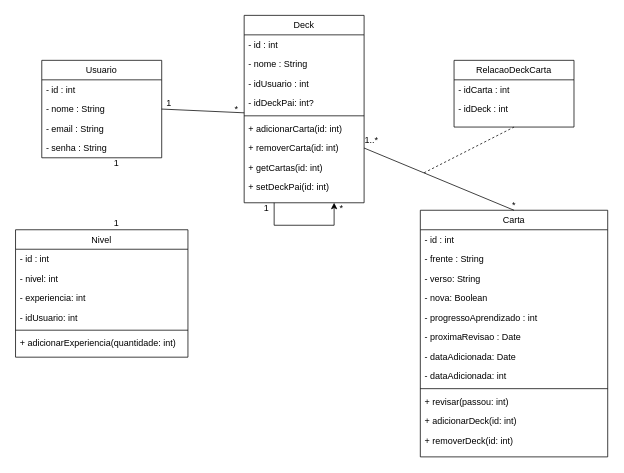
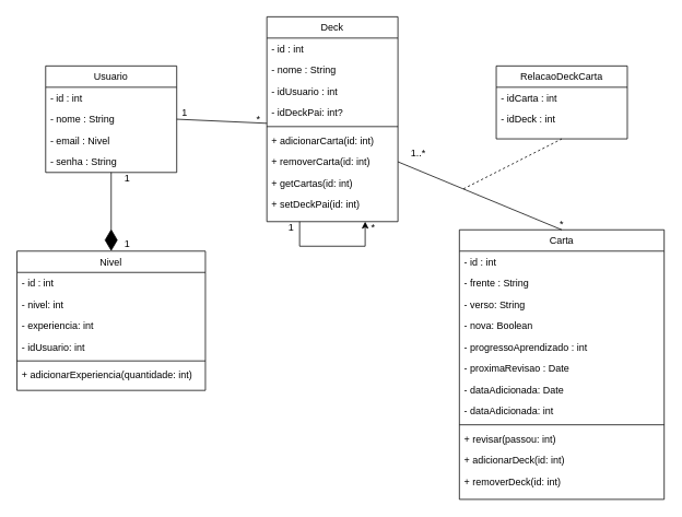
  <mxCell id="0" />
  <mxCell id="1" parent="0" />
  <mxCell id="2" value="Usuario" style="swimlane;fontStyle=0;align=center;verticalAlign=top;childLayout=stackLayout;horizontal=1;startSize=26;horizontalStack=0;resizeParent=1;resizeLast=0;collapsible=1;marginBottom=0;rounded=0;shadow=0;strokeWidth=1;" vertex="1" parent="1"><mxGeometry x="55" y="80" width="160" height="130" as="geometry"><mxRectangle x="550" y="140" width="160" height="26" as="alternateBounds" /></mxGeometry></mxCell>
  <mxCell id="3" value="- id : int" style="text;align=left;verticalAlign=top;spacingLeft=4;spacingRight=4;overflow=hidden;rotatable=0;points=[[0,0.5],[1,0.5]];portConstraint=eastwest;" vertex="1" parent="2"><mxGeometry y="26" width="160" height="26" as="geometry" /></mxCell>
  <mxCell id="4" value="- nome : String" style="text;align=left;verticalAlign=top;spacingLeft=4;spacingRight=4;overflow=hidden;rotatable=0;points=[[0,0.5],[1,0.5]];portConstraint=eastwest;rounded=0;shadow=0;html=0;" vertex="1" parent="2"><mxGeometry y="52" width="160" height="26" as="geometry" /></mxCell>
- <mxCell id="5" value="- email : String" style="text;align=left;verticalAlign=top;spacingLeft=4;spacingRight=4;overflow=hidden;rotatable=0;points=[[0,0.5],[1,0.5]];portConstraint=eastwest;rounded=0;shadow=0;html=0;" vertex="1" parent="2"><mxGeometry y="78" width="160" height="26" as="geometry" /></mxCell>
+ <mxCell id="5" value="- email : Nivel" style="text;align=left;verticalAlign=top;spacingLeft=4;spacingRight=4;overflow=hidden;rotatable=0;points=[[0,0.5],[1,0.5]];portConstraint=eastwest;rounded=0;shadow=0;html=0;" vertex="1" parent="2"><mxGeometry y="78" width="160" height="26" as="geometry" /></mxCell>
  <mxCell id="6" value="- senha : String" style="text;align=left;verticalAlign=top;spacingLeft=4;spacingRight=4;overflow=hidden;rotatable=0;points=[[0,0.5],[1,0.5]];portConstraint=eastwest;rounded=0;shadow=0;html=0;" vertex="1" parent="2"><mxGeometry y="104" width="160" height="26" as="geometry" /></mxCell>
  <mxCell id="7" value="Deck" style="swimlane;fontStyle=0;align=center;verticalAlign=top;childLayout=stackLayout;horizontal=1;startSize=26;horizontalStack=0;resizeParent=1;resizeLast=0;collapsible=1;marginBottom=0;rounded=0;shadow=0;strokeWidth=1;" vertex="1" parent="1"><mxGeometry x="325" y="20" width="160" height="250" as="geometry"><mxRectangle x="550" y="140" width="160" height="26" as="alternateBounds" /></mxGeometry></mxCell>
  <mxCell id="8" value="- id : int" style="text;align=left;verticalAlign=top;spacingLeft=4;spacingRight=4;overflow=hidden;rotatable=0;points=[[0,0.5],[1,0.5]];portConstraint=eastwest;" vertex="1" parent="7"><mxGeometry y="26" width="160" height="26" as="geometry" /></mxCell>
  <mxCell id="9" value="- nome : String" style="text;align=left;verticalAlign=top;spacingLeft=4;spacingRight=4;overflow=hidden;rotatable=0;points=[[0,0.5],[1,0.5]];portConstraint=eastwest;rounded=0;shadow=0;html=0;" vertex="1" parent="7"><mxGeometry y="52" width="160" height="26" as="geometry" /></mxCell>
  <mxCell id="10" value="- idUsuario : int" style="text;align=left;verticalAlign=top;spacingLeft=4;spacingRight=4;overflow=hidden;rotatable=0;points=[[0,0.5],[1,0.5]];portConstraint=eastwest;rounded=0;shadow=0;html=0;" vertex="1" parent="7"><mxGeometry y="78" width="160" height="26" as="geometry" /></mxCell>
  <mxCell id="11" value="- idDeckPai: int?" style="text;align=left;verticalAlign=top;spacingLeft=4;spacingRight=4;overflow=hidden;rotatable=0;points=[[0,0.5],[1,0.5]];portConstraint=eastwest;rounded=0;shadow=0;html=0;" vertex="1" parent="7"><mxGeometry y="104" width="160" height="26" as="geometry" /></mxCell>
  <mxCell id="12" value="" style="line;html=1;strokeWidth=1;align=left;verticalAlign=middle;spacingTop=-1;spacingLeft=3;spacingRight=3;rotatable=0;labelPosition=right;points=[];portConstraint=eastwest;" vertex="1" parent="7"><mxGeometry y="130" width="160" height="8" as="geometry" /></mxCell>
  <mxCell id="13" value="+ adicionarCarta(id: int)" style="text;align=left;verticalAlign=top;spacingLeft=4;spacingRight=4;overflow=hidden;rotatable=0;points=[[0,0.5],[1,0.5]];portConstraint=eastwest;" vertex="1" parent="7"><mxGeometry y="138" width="160" height="26" as="geometry" /></mxCell>
  <mxCell id="14" value="+ removerCarta(id: int)" style="text;align=left;verticalAlign=top;spacingLeft=4;spacingRight=4;overflow=hidden;rotatable=0;points=[[0,0.5],[1,0.5]];portConstraint=eastwest;" vertex="1" parent="7"><mxGeometry y="164" width="160" height="26" as="geometry" /></mxCell>
  <mxCell id="15" value="+ getCartas(id: int)" style="text;align=left;verticalAlign=top;spacingLeft=4;spacingRight=4;overflow=hidden;rotatable=0;points=[[0,0.5],[1,0.5]];portConstraint=eastwest;" vertex="1" parent="7"><mxGeometry y="190" width="160" height="26" as="geometry" /></mxCell>
  <mxCell id="16" value="+ setDeckPai(id: int)" style="text;align=left;verticalAlign=top;spacingLeft=4;spacingRight=4;overflow=hidden;rotatable=0;points=[[0,0.5],[1,0.5]];portConstraint=eastwest;" vertex="1" parent="7"><mxGeometry y="216" width="160" height="26" as="geometry" /></mxCell>
  <mxCell id="17" value="Carta" style="swimlane;fontStyle=0;align=center;verticalAlign=top;childLayout=stackLayout;horizontal=1;startSize=26;horizontalStack=0;resizeParent=1;resizeLast=0;collapsible=1;marginBottom=0;rounded=0;shadow=0;strokeWidth=1;" vertex="1" parent="1"><mxGeometry x="560" y="280" width="250" height="329" as="geometry"><mxRectangle x="550" y="140" width="160" height="26" as="alternateBounds" /></mxGeometry></mxCell>
  <mxCell id="18" value="- id : int" style="text;align=left;verticalAlign=top;spacingLeft=4;spacingRight=4;overflow=hidden;rotatable=0;points=[[0,0.5],[1,0.5]];portConstraint=eastwest;" vertex="1" parent="17"><mxGeometry y="26" width="250" height="26" as="geometry" /></mxCell>
  <mxCell id="19" value="- frente : String" style="text;align=left;verticalAlign=top;spacingLeft=4;spacingRight=4;overflow=hidden;rotatable=0;points=[[0,0.5],[1,0.5]];portConstraint=eastwest;rounded=0;shadow=0;html=0;" vertex="1" parent="17"><mxGeometry y="52" width="250" height="26" as="geometry" /></mxCell>
  <mxCell id="20" value="- verso: String" style="text;align=left;verticalAlign=top;spacingLeft=4;spacingRight=4;overflow=hidden;rotatable=0;points=[[0,0.5],[1,0.5]];portConstraint=eastwest;rounded=0;shadow=0;html=0;" vertex="1" parent="17"><mxGeometry y="78" width="250" height="26" as="geometry" /></mxCell>
  <mxCell id="21" value="- nova: Boolean" style="text;align=left;verticalAlign=top;spacingLeft=4;spacingRight=4;overflow=hidden;rotatable=0;points=[[0,0.5],[1,0.5]];portConstraint=eastwest;rounded=0;shadow=0;html=0;" vertex="1" parent="17"><mxGeometry y="104" width="250" height="26" as="geometry" /></mxCell>
  <mxCell id="22" value="- progressoAprendizado : int" style="text;align=left;verticalAlign=top;spacingLeft=4;spacingRight=4;overflow=hidden;rotatable=0;points=[[0,0.5],[1,0.5]];portConstraint=eastwest;rounded=0;shadow=0;html=0;" vertex="1" parent="17"><mxGeometry y="130" width="250" height="26" as="geometry" /></mxCell>
  <mxCell id="23" value="- proximaRevisao : Date" style="text;align=left;verticalAlign=top;spacingLeft=4;spacingRight=4;overflow=hidden;rotatable=0;points=[[0,0.5],[1,0.5]];portConstraint=eastwest;rounded=0;shadow=0;html=0;" vertex="1" parent="17"><mxGeometry y="156" width="250" height="26" as="geometry" /></mxCell>
  <mxCell id="24" value="- dataAdicionada: Date" style="text;align=left;verticalAlign=top;spacingLeft=4;spacingRight=4;overflow=hidden;rotatable=0;points=[[0,0.5],[1,0.5]];portConstraint=eastwest;rounded=0;shadow=0;html=0;" vertex="1" parent="17"><mxGeometry y="182" width="250" height="26" as="geometry" /></mxCell>
  <mxCell id="25" value="- dataAdicionada: int" style="text;align=left;verticalAlign=top;spacingLeft=4;spacingRight=4;overflow=hidden;rotatable=0;points=[[0,0.5],[1,0.5]];portConstraint=eastwest;rounded=0;shadow=0;html=0;" vertex="1" parent="17"><mxGeometry y="208" width="250" height="26" as="geometry" /></mxCell>
  <mxCell id="26" value="" style="line;html=1;strokeWidth=1;align=left;verticalAlign=middle;spacingTop=-1;spacingLeft=3;spacingRight=3;rotatable=0;labelPosition=right;points=[];portConstraint=eastwest;" vertex="1" parent="17"><mxGeometry y="234" width="250" height="8" as="geometry" /></mxCell>
  <mxCell id="27" value="+ revisar(passou: int)" style="text;align=left;verticalAlign=top;spacingLeft=4;spacingRight=4;overflow=hidden;rotatable=0;points=[[0,0.5],[1,0.5]];portConstraint=eastwest;" vertex="1" parent="17"><mxGeometry y="242" width="250" height="26" as="geometry" /></mxCell>
  <mxCell id="28" value="+ adicionarDeck(id: int)" style="text;align=left;verticalAlign=top;spacingLeft=4;spacingRight=4;overflow=hidden;rotatable=0;points=[[0,0.5],[1,0.5]];portConstraint=eastwest;" vertex="1" parent="17"><mxGeometry y="268" width="250" height="26" as="geometry" /></mxCell>
  <mxCell id="29" value="+ removerDeck(id: int)" style="text;align=left;verticalAlign=top;spacingLeft=4;spacingRight=4;overflow=hidden;rotatable=0;points=[[0,0.5],[1,0.5]];portConstraint=eastwest;" vertex="1" parent="17"><mxGeometry y="294" width="250" height="26" as="geometry" /></mxCell>
  <mxCell id="30" value="Nivel" style="swimlane;fontStyle=0;align=center;verticalAlign=top;childLayout=stackLayout;horizontal=1;startSize=26;horizontalStack=0;resizeParent=1;resizeLast=0;collapsible=1;marginBottom=0;rounded=0;shadow=0;strokeWidth=1;" vertex="1" parent="1"><mxGeometry x="20" y="306" width="230" height="170" as="geometry"><mxRectangle x="550" y="140" width="160" height="26" as="alternateBounds" /></mxGeometry></mxCell>
  <mxCell id="31" value="- id : int" style="text;align=left;verticalAlign=top;spacingLeft=4;spacingRight=4;overflow=hidden;rotatable=0;points=[[0,0.5],[1,0.5]];portConstraint=eastwest;" vertex="1" parent="30"><mxGeometry y="26" width="230" height="26" as="geometry" /></mxCell>
  <mxCell id="32" value="- nivel: int" style="text;align=left;verticalAlign=top;spacingLeft=4;spacingRight=4;overflow=hidden;rotatable=0;points=[[0,0.5],[1,0.5]];portConstraint=eastwest;rounded=0;shadow=0;html=0;" vertex="1" parent="30"><mxGeometry y="52" width="230" height="26" as="geometry" /></mxCell>
  <mxCell id="33" value="- experiencia: int" style="text;align=left;verticalAlign=top;spacingLeft=4;spacingRight=4;overflow=hidden;rotatable=0;points=[[0,0.5],[1,0.5]];portConstraint=eastwest;rounded=0;shadow=0;html=0;" vertex="1" parent="30"><mxGeometry y="78" width="230" height="26" as="geometry" /></mxCell>
  <mxCell id="34" value="- idUsuario: int" style="text;align=left;verticalAlign=top;spacingLeft=4;spacingRight=4;overflow=hidden;rotatable=0;points=[[0,0.5],[1,0.5]];portConstraint=eastwest;rounded=0;shadow=0;html=0;" vertex="1" parent="30"><mxGeometry y="104" width="230" height="26" as="geometry" /></mxCell>
  <mxCell id="35" value="" style="line;html=1;strokeWidth=1;align=left;verticalAlign=middle;spacingTop=-1;spacingLeft=3;spacingRight=3;rotatable=0;labelPosition=right;points=[];portConstraint=eastwest;" vertex="1" parent="30"><mxGeometry y="130" width="230" height="8" as="geometry" /></mxCell>
  <mxCell id="36" value="+ adicionarExperiencia(quantidade: int)" style="text;align=left;verticalAlign=top;spacingLeft=4;spacingRight=4;overflow=hidden;rotatable=0;points=[[0,0.5],[1,0.5]];portConstraint=eastwest;" vertex="1" parent="30"><mxGeometry y="138" width="230" height="26" as="geometry" /></mxCell>
  <mxCell id="37" value="RelacaoDeckCarta" style="swimlane;fontStyle=0;align=center;verticalAlign=top;childLayout=stackLayout;horizontal=1;startSize=26;horizontalStack=0;resizeParent=1;resizeLast=0;collapsible=1;marginBottom=0;rounded=0;shadow=0;strokeWidth=1;" vertex="1" parent="1"><mxGeometry x="605" y="80" width="160" height="89" as="geometry"><mxRectangle x="550" y="140" width="160" height="26" as="alternateBounds" /></mxGeometry></mxCell>
  <mxCell id="38" value="- idCarta : int" style="text;align=left;verticalAlign=top;spacingLeft=4;spacingRight=4;overflow=hidden;rotatable=0;points=[[0,0.5],[1,0.5]];portConstraint=eastwest;" vertex="1" parent="37"><mxGeometry y="26" width="160" height="26" as="geometry" /></mxCell>
  <mxCell id="39" value="- idDeck : int" style="text;align=left;verticalAlign=top;spacingLeft=4;spacingRight=4;overflow=hidden;rotatable=0;points=[[0,0.5],[1,0.5]];portConstraint=eastwest;rounded=0;shadow=0;html=0;" vertex="1" parent="37"><mxGeometry y="52" width="160" height="26" as="geometry" /></mxCell>
  <mxCell id="40" value="" style="endArrow=none;html=1;rounded=0;exitX=1;exitY=0.5;exitDx=0;exitDy=0;" edge="1" parent="1" source="4"><mxGeometry width="50" height="50" relative="1" as="geometry"><mxPoint x="235" y="160" as="sourcePoint" /><mxPoint x="325" y="150" as="targetPoint" /></mxGeometry></mxCell>
+ <mxCell id="41" value="" style="endArrow=diamondThin;endFill=1;endSize=24;html=1;rounded=0;entryX=0.5;entryY=0;entryDx=0;entryDy=0;exitX=0.5;exitY=1;exitDx=0;exitDy=0;exitPerimeter=0;" edge="1" parent="1" source="6" target="30"><mxGeometry width="160" relative="1" as="geometry"><mxPoint x="115" y="290" as="sourcePoint" /><mxPoint x="495" y="390" as="targetPoint" /></mxGeometry></mxCell>
  <mxCell id="42" value="" style="endArrow=none;html=1;rounded=0;entryX=1;entryY=0.5;entryDx=0;entryDy=0;exitX=0.5;exitY=0;exitDx=0;exitDy=0;" edge="1" parent="1" source="17" target="14"><mxGeometry width="50" height="50" relative="1" as="geometry"><mxPoint x="375" y="270" as="sourcePoint" /><mxPoint x="425" y="220" as="targetPoint" /></mxGeometry></mxCell>
  <mxCell id="43" value="" style="endArrow=none;dashed=1;html=1;rounded=0;entryX=0.5;entryY=1;entryDx=0;entryDy=0;" edge="1" parent="1" target="37"><mxGeometry width="50" height="50" relative="1" as="geometry"><mxPoint x="565" y="230" as="sourcePoint" /><mxPoint x="425" y="220" as="targetPoint" /></mxGeometry></mxCell>
  <mxCell id="44" value="1" style="text;html=1;align=center;verticalAlign=middle;whiteSpace=wrap;rounded=0;" vertex="1" parent="1"><mxGeometry x="215" y="130" width="20" height="14" as="geometry" /></mxCell>
  <mxCell id="45" value="*" style="text;html=1;align=center;verticalAlign=middle;whiteSpace=wrap;rounded=0;" vertex="1" parent="1"><mxGeometry x="305" y="138" width="20" height="14" as="geometry" /></mxCell>
  <mxCell id="46" value="1" style="text;html=1;align=center;verticalAlign=middle;whiteSpace=wrap;rounded=0;" vertex="1" parent="1"><mxGeometry x="145" y="290" width="20" height="14" as="geometry" /></mxCell>
  <mxCell id="47" value="1" style="text;html=1;align=center;verticalAlign=middle;whiteSpace=wrap;rounded=0;" vertex="1" parent="1"><mxGeometry x="145" y="210" width="20" height="14" as="geometry" /></mxCell>
  <mxCell id="48" value="*" style="text;html=1;align=center;verticalAlign=middle;whiteSpace=wrap;rounded=0;" vertex="1" parent="1"><mxGeometry x="675" y="266" width="20" height="14" as="geometry" /></mxCell>
- <mxCell id="49" value="1..*" style="text;html=1;align=center;verticalAlign=middle;whiteSpace=wrap;rounded=0;" vertex="1" parent="1"><mxGeometry x="485" y="180" width="20" height="14" as="geometry" /></mxCell>
+ <mxCell id="49" value="1..*" style="text;html=1;align=center;verticalAlign=middle;whiteSpace=wrap;rounded=0;" vertex="1" parent="1"><mxGeometry x="500" y="180" width="20" height="14" as="geometry" /></mxCell>
  <mxCell id="50" style="edgeStyle=orthogonalEdgeStyle;rounded=0;orthogonalLoop=1;jettySize=auto;html=1;exitX=0.25;exitY=1;exitDx=0;exitDy=0;entryX=0.75;entryY=1;entryDx=0;entryDy=0;" edge="1" parent="1" source="7" target="7"><mxGeometry relative="1" as="geometry"><Array as="points"><mxPoint x="365" y="300" /><mxPoint x="445" y="300" /></Array></mxGeometry></mxCell>
  <mxCell id="51" value="1" style="text;html=1;align=center;verticalAlign=middle;whiteSpace=wrap;rounded=0;" vertex="1" parent="1"><mxGeometry x="345" y="270" width="20" height="14" as="geometry" /></mxCell>
  <mxCell id="52" value="*" style="text;html=1;align=center;verticalAlign=middle;whiteSpace=wrap;rounded=0;" vertex="1" parent="1"><mxGeometry x="445" y="270" width="20" height="14" as="geometry" /></mxCell>
